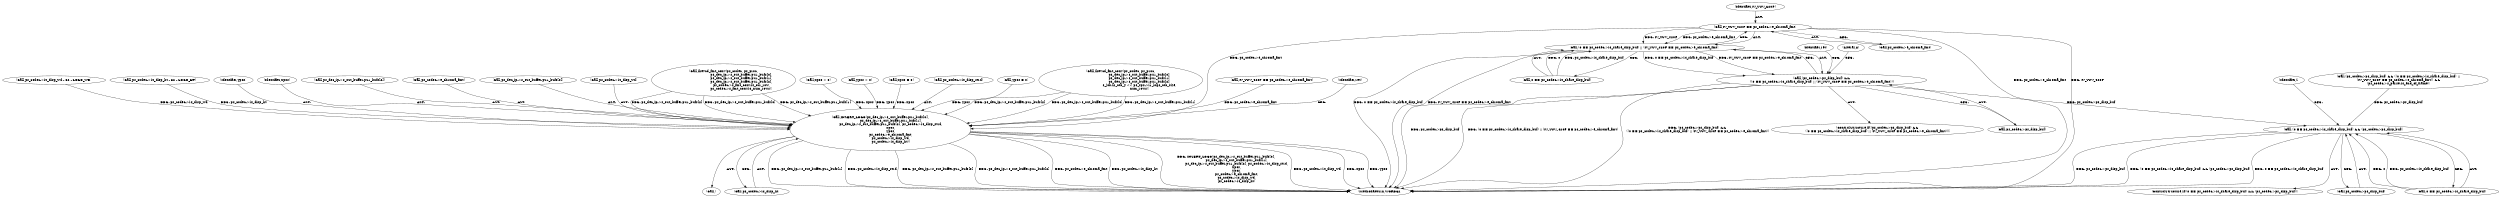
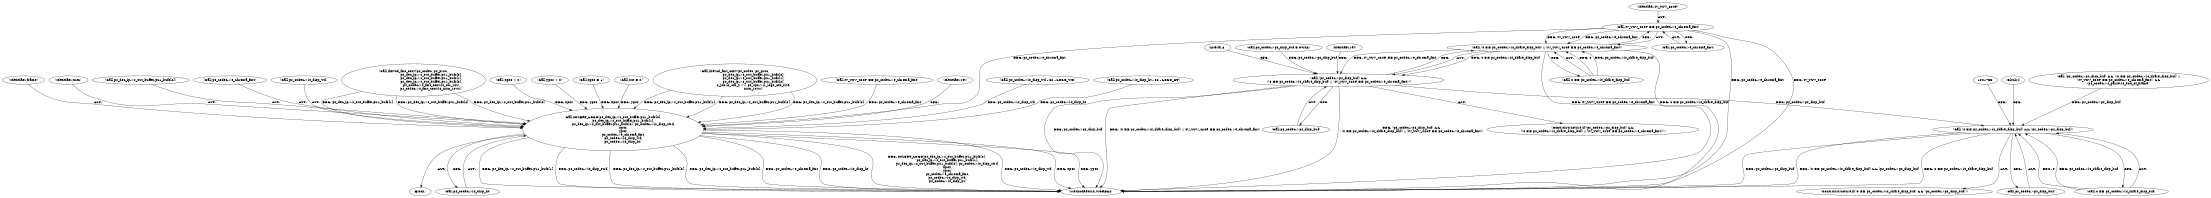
  digraph {
    n1 [label="(Call,IV_YUV_420P == ps_codec->e_chroma_fmt)"]
    n2 [label="(Call,(0 == ps_codec->i4_share_disp_buf) || (IV_YUV_420P == ps_codec->e_chroma_fmt))"]
    n3 [label="(Call,INSERT_LOGO(ps_dec_ip->s_out_buffer.pu1_bufs[0],\n                    ps_dec_ip->s_out_buffer.pu1_bufs[1],\n                    ps_dec_ip->s_out_buffer.pu1_bufs[2], ps_codec->i4_disp_strd,\n                    xpos,\n                    ypos,\n                    ps_codec->e_chroma_fmt,\n                    ps_codec->i4_disp_wd,\n                    ps_codec->i4_disp_ht))"]
    n4 [label="(Call,ps_codec->e_chroma_fmt)"]
    n5 [label="(MethodReturn,WORD32)"]
    n6 [label="(Call,(ps_codec->ps_disp_buf) &&\n ((0 == ps_codec->i4_share_disp_buf) || (IV_YUV_420P == ps_codec->e_chroma_fmt)))"]
    n7 [label="(Call,0 == ps_codec->i4_share_disp_buf)"]
-   n8 [label="(Call,)"]
+   n8 [label="(Block,)"]
    n9 [label="(Call,ps_codec->i4_disp_ht)"]
    n10 [label="(Call,(0 == ps_codec->i4_share_disp_buf) && (ps_codec->ps_disp_buf))"]
    n11 [label="(ControlStructure,if((ps_codec->ps_disp_buf) &&\n ((0 == ps_codec->i4_share_disp_buf) || (IV_YUV_420P == ps_codec->e_chroma_fmt))))"]
    n12 [label="(Call,ps_codec->ps_disp_buf)"]
    n13 [label="(ControlStructure,if((0 == ps_codec->i4_share_disp_buf) && (ps_codec->ps_disp_buf)))"]
    n14 [label="(Call,ps_codec->ps_disp_buf)"]
    n15 [label="(Call,0 == ps_codec->i4_share_disp_buf)"]
-   n16 [label="(Identifier,i)"]
+   n16 [label="(Block,i)"]
    n17 [label="(Call,ihevcd_fmt_conv(ps_codec, ps_proc,\n                                  ps_dec_ip->s_out_buffer.pu1_bufs[0],\n                                  ps_dec_ip->s_out_buffer.pu1_bufs[1],\n                                  ps_dec_ip->s_out_buffer.pu1_bufs[2],\n                                  ps_codec->s_fmt_conv.i4_cur_row,\n                                  ps_codec->s_fmt_conv.i4_num_rows))"]
    n18 [label="(Call,xpos < 0)"]
    n19 [label="(Call,ypos < 0)"]
-   n20 [label="(Call,xpos = 0)"]
-   n21 [label="(Call,ps_codec->i4_disp_strd)"]
+   n20 [label="(Call,xpos = 1)"]
    n22 [label="(Identifier,IV_YUV_620P)"]
-   n23 [label="(Call,ypos = 0)"]
+   n23 [label="(Call,out = 0)"]
    n24 [label="(Call,ihevcd_fmt_conv(ps_codec, ps_proc,\n                                    ps_dec_ip->s_out_buffer.pu1_bufs[0],\n                                    ps_dec_ip->s_out_buffer.pu1_bufs[1],\n                                    ps_dec_ip->s_out_buffer.pu1_bufs[2],\n                                    s_job.i2_ctb_y << ps_sps->i1_log2_ctb_size,\n                                    num_rows))"]
    n25 [label="(Identifier,ret)"]
    n26 [label="(Call,IV_YUV_420P == ps_codec->e_chroma_fmt)"]
    n27 [label="(Identifier,ret)"]
    n28 [label="(Literal,8)"]
    n29 [label="(Call,ps_codec->i4_disp_wd - 32 - LOGO_WD)"]
    n30 [label="(Call,ps_codec->i4_disp_ht - 32 - LOGO_HT)"]
-   n31 [label="(Identifier,ypos)"]
-   n32 [label="(Identifier,xpos)"]
+   n31 [label="(Identifier,frame)"]
+   n32 [label="(Identifier,num)"]
    n33 [label="(Call,ps_dec_ip->s_out_buffer.pu1_bufs[2])"]
    n34 [label="(Call,ps_codec->e_chroma_fmt)"]
-   n35 [label="(Call,ps_dec_ip->s_out_buffer.pu1_bufs[0])"]
    n36 [label="(Call,(ps_codec->ps_disp_buf) && ((0 == ps_codec->i4_share_disp_buf) ||\n (IV_YUV_420P == ps_codec->e_chroma_fmt)) &&\n (ps_codec->s_parse.i4_end_of_frame))"]
    n37 [label="(Call,ps_codec->i4_disp_wd)"]
+   n38 [label="(Call,ps_codec->ps_disp_buf = NULL)"]
+   1001755
    n1 -> n2 [label="AST: "]
    n1 -> n2 [label="DDG: IV_YUV_420P"]
    n1 -> n2 [label="DDG: ps_codec->e_chroma_fmt"]
    n1 -> n3 [label="DDG: ps_codec->e_chroma_fmt"]
    n1 -> n4 [label="CFG: "]
    n1 -> n5 [label="DDG: ps_codec->e_chroma_fmt"]
    n1 -> n5 [label="DDG: IV_YUV_420P"]
    n2 -> n1 [label="CFG: "]
    n2 -> n5 [label="DDG: IV_YUV_420P == ps_codec->e_chroma_fmt"]
    n2 -> n5 [label="DDG: 0 == ps_codec->i4_share_disp_buf"]
    n2 -> n6 [label="AST: "]
    n2 -> n6 [label="DDG: 0 == ps_codec->i4_share_disp_buf"]
    n2 -> n6 [label="DDG: IV_YUV_420P == ps_codec->e_chroma_fmt"]
    n2 -> n7 [label="CFG: "]
    n3 -> n5 [label="DDG: INSERT_LOGO(ps_dec_ip->s_out_buffer.pu1_bufs[0],\n                    ps_dec_ip->s_out_buffer.pu1_bufs[1],\n                    ps_dec_ip->s_out_buffer.pu1_bufs[2], ps_codec->i4_disp_strd,\n                    xpos,\n                    ypos,\n                    ps_codec->e_chroma_fmt,\n                    ps_codec->i4_disp_wd,\n                    ps_codec->i4_disp_ht)"]
    n3 -> n5 [label="DDG: ps_codec->i4_disp_wd"]
    n3 -> n5 [label="DDG: xpos"]
    n3 -> n5 [label="DDG: ypos"]
    n3 -> n5 [label="DDG: ps_dec_ip->s_out_buffer.pu1_bufs[1]"]
    n3 -> n5 [label="DDG: ps_codec->i4_disp_strd"]
    n3 -> n5 [label="DDG: ps_dec_ip->s_out_buffer.pu1_bufs[0]"]
    n3 -> n5 [label="DDG: ps_dec_ip->s_out_buffer.pu1_bufs[2]"]
    n3 -> n5 [label="DDG: ps_codec->e_chroma_fmt"]
    n3 -> n5 [label="DDG: ps_codec->i4_disp_ht"]
    n3 -> n8 [label="AST: "]
    n3 -> n9 [label="CFG: "]
    n4 -> n1 [label="AST: "]
    n6 -> n2 [label="CFG: "]
    n6 -> n5 [label="DDG: ps_codec->ps_disp_buf"]
    n6 -> n5 [label="DDG: (0 == ps_codec->i4_share_disp_buf) || (IV_YUV_420P == ps_codec->e_chroma_fmt)"]
    n6 -> n5 [label="DDG: (ps_codec->ps_disp_buf) &&\n ((0 == ps_codec->i4_share_disp_buf) || (IV_YUV_420P == ps_codec->e_chroma_fmt))"]
    n6 -> n10 [label="DDG: ps_codec->ps_disp_buf"]
    n6 -> n11 [label="AST: "]
    n6 -> n12 [label="CFG: "]
    n7 -> n2 [label="AST: "]
    n7 -> n2 [label="DDG: 0"]
    n7 -> n2 [label="DDG: ps_codec->i4_share_disp_buf"]
    n9 -> n3 [label="AST: "]
    n10 -> n5 [label="DDG: ps_codec->ps_disp_buf"]
    n10 -> n5 [label="DDG: (0 == ps_codec->i4_share_disp_buf) && (ps_codec->ps_disp_buf)"]
    n10 -> n5 [label="DDG: 0 == ps_codec->i4_share_disp_buf"]
    n10 -> n13 [label="AST: "]
    n10 -> n14 [label="CFG: "]
    n10 -> n15 [label="CFG: "]
    n12 -> n6 [label="AST: "]
    n14 -> n10 [label="AST: "]
    n15 -> n10 [label="AST: "]
    n15 -> n10 [label="DDG: 0"]
    n15 -> n10 [label="DDG: ps_codec->i4_share_disp_buf"]
    n16 -> n10 [label="CFG: "]
    n17 -> n3 [label="DDG: ps_dec_ip->s_out_buffer.pu1_bufs[0]"]
    n17 -> n3 [label="DDG: ps_dec_ip->s_out_buffer.pu1_bufs[1]"]
    n17 -> n3 [label="DDG: ps_dec_ip->s_out_buffer.pu1_bufs[2]"]
    n18 -> n3 [label="DDG: xpos"]
    n19 -> n3 [label="DDG: ypos"]
    n20 -> n3 [label="DDG: xpos"]
-   n21 -> n3 [label="AST: "]
    n22 -> n1 [label="AST: "]
    n23 -> n3 [label="DDG: ypos"]
    n24 -> n3 [label="DDG: ps_dec_ip->s_out_buffer.pu1_bufs[0]"]
    n24 -> n3 [label="DDG: ps_dec_ip->s_out_buffer.pu1_bufs[1]"]
    n24 -> n3 [label="DDG: ps_dec_ip->s_out_buffer.pu1_bufs[2]"]
    n25 -> n6 [label="CFG: "]
    n26 -> n3 [label="DDG: ps_codec->e_chroma_fmt"]
    n27 -> n3 [label="CFG: "]
    n28 -> n6 [label="CFG: "]
    n29 -> n3 [label="DDG: ps_codec->i4_disp_wd"]
    n30 -> n3 [label="DDG: ps_codec->i4_disp_ht"]
    n31 -> n3 [label="AST: "]
    n32 -> n3 [label="AST: "]
    n33 -> n3 [label="AST: "]
    n34 -> n3 [label="AST: "]
-   n35 -> n3 [label="AST: "]
    n36 -> n10 [label="DDG: ps_codec->ps_disp_buf"]
    n37 -> n3 [label="AST: "]
+   n38 -> n6 [label="DDG: ps_codec->ps_disp_buf"]
+   1001755 -> n10 [label="CFG: "]
  }
